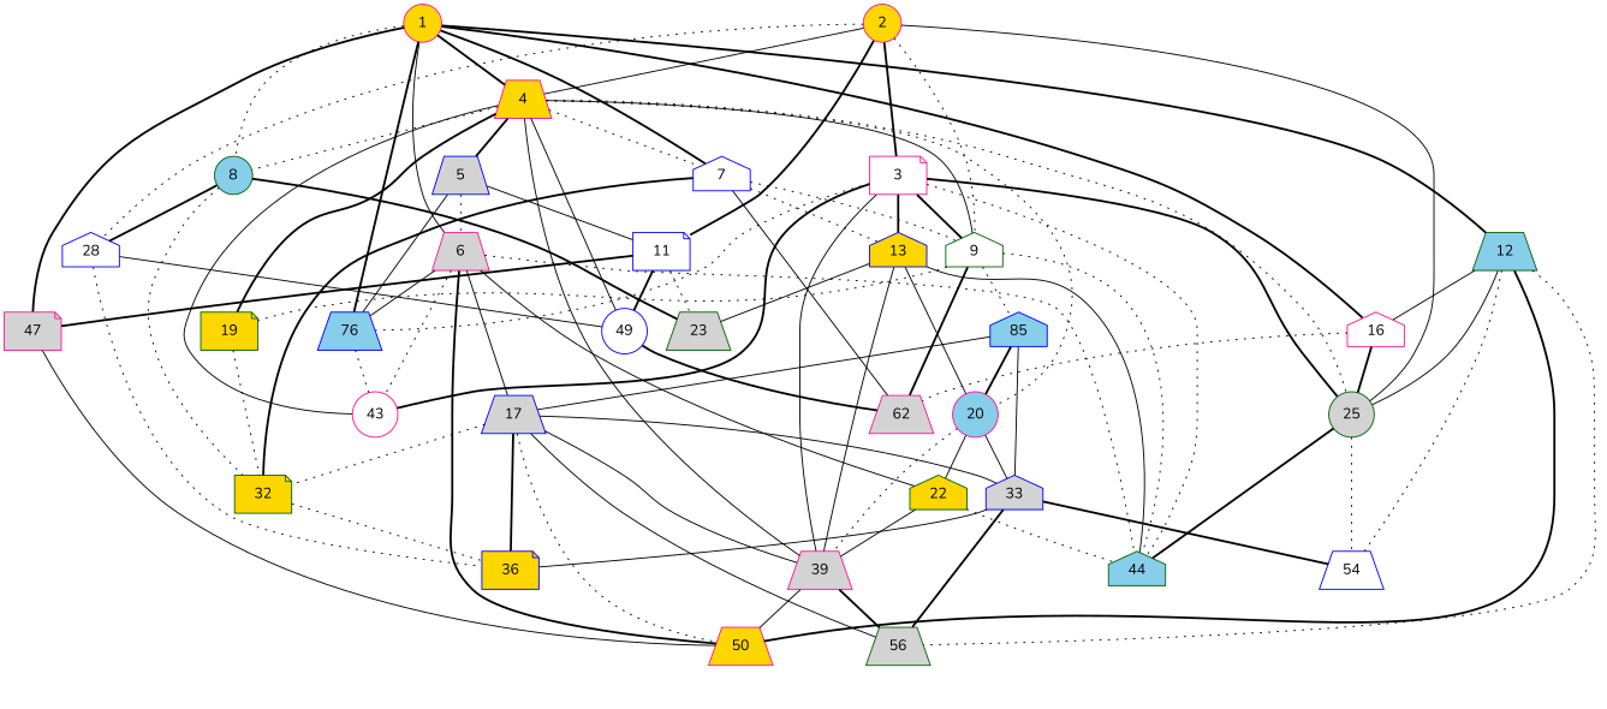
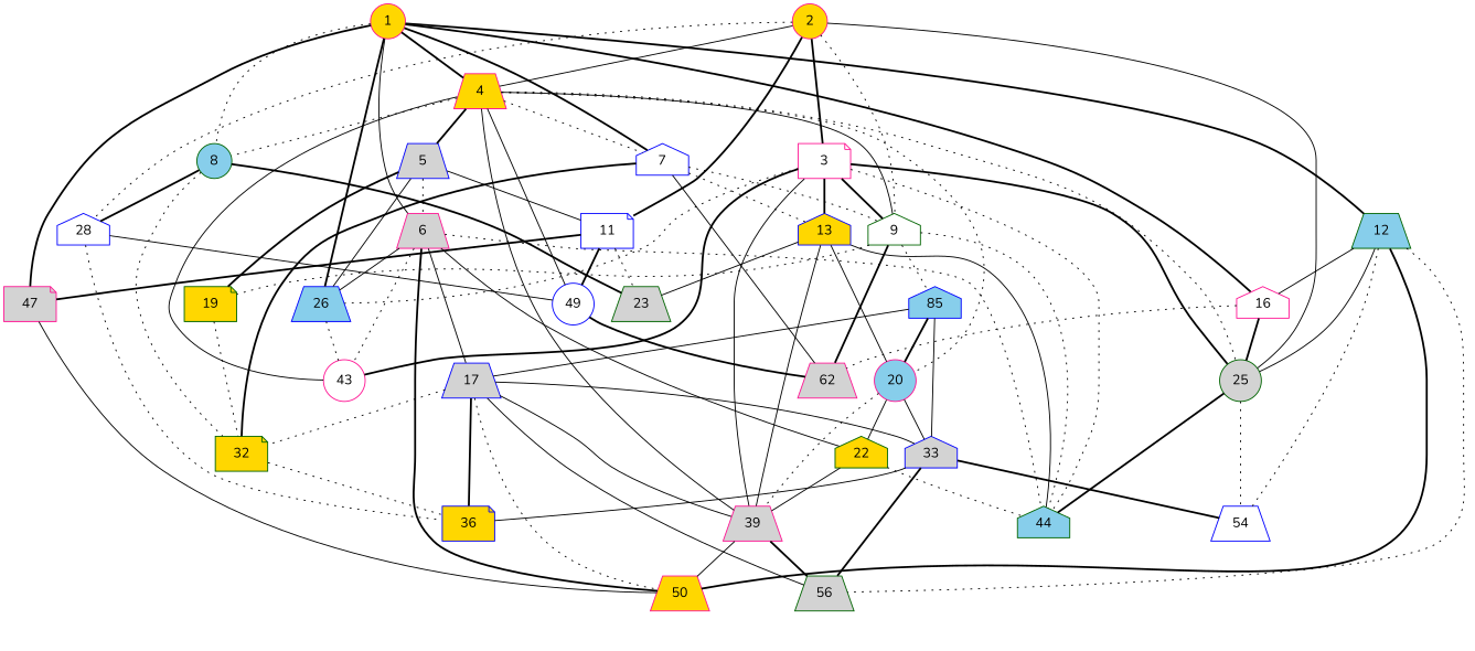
  graph {
    fontname=Nunito
    node [color=deeppink fillcolor=lightgrey fontname=Nunito shape=trapezium style=filled]
    edge [fontname=Nunito style=solid]
    1 [fillcolor=gold shape=circle super="+41+58"]
    4 [fillcolor=gold super="+29+14+61"]
    6 [super="+18"]
    7 [color=blue fillcolor=white shape=house super="+55"]
    8 [color=darkgreen fillcolor=skyblue shape=circle super="+57"]
    12 [color=darkgreen fillcolor=skyblue super="+65+42"]
    16 [fillcolor=white shape=house]
-   26 [color=blue fillcolor=skyblue super="+69" label=76]
+   26 [color=blue fillcolor=skyblue super="+69"]
    47 [shape=note]
    9 [color=darkgreen fillcolor=white shape=house super="+10"]
    25 [color=darkgreen shape=circle super="+53+40"]
    39 [super="+59+68"]
    43 [fillcolor=white shape=circle]
    5 [color=blue super="+64+34"]
    20 [fillcolor=skyblue shape=circle super="+21"]
    49 [color=blue fillcolor=white shape=circle]
    44 [color=darkgreen fillcolor=skyblue shape=house super="+66"]
    17 [color=blue super="+27+51"]
    22 [color=darkgreen fillcolor=gold shape=house]
    50 [fillcolor=gold super="+52"]
    13 [color=blue fillcolor=gold shape=house super="+67"]
    32 [color=darkgreen fillcolor=gold shape=note super="+35"]
    62
    28 [color=blue fillcolor=white shape=house]
    23 [color=darkgreen]
    54 [color=blue fillcolor=white]
    56 [color=darkgreen]
    2 [fillcolor=gold shape=circle super="+46"]
    3 [fillcolor=white shape=note super="+24+45"]
    11 [color=blue fillcolor=white shape=note super="+60"]
    19 [color=darkgreen fillcolor=gold shape=note]
    n32 [color=blue fillcolor=skyblue label=85 shape=house]
    36 [color=blue fillcolor=gold shape=note]
    33 [color=blue shape=house super="+38"]
    1 -- 4 [style=bold]
    1 -- 6 [weight=2]
    1 -- 7 [style=bold]
    1 -- 8 [style=dotted]
    1 -- 12 [style=bold weight=2]
    1 -- 16 [style=bold]
    1 -- 26 [style=bold]
    1 -- 47 [style=bold]
    4 -- 7 [style=dotted]
    4 -- 8 [style=dotted]
    4 -- 9
    4 -- 25 [style=dotted]
    4 -- 39
    4 -- 43
    4 -- 5 [style=bold weight=2]
    4 -- 20 [style=dotted]
    4 -- 49
    6 -- 26
    6 -- 43 [style=dotted]
    6 -- 44 [style=dotted]
    6 -- 17
    6 -- 22
    6 -- 50 [style=bold]
    7 -- 9 [style=dotted]
    7 -- 13 [style=dotted]
    7 -- 32 [style=bold]
    7 -- 62
    8 -- 32 [style=dotted]
    8 -- 28 [style=bold]
    8 -- 23 [style=bold weight=2]
    12 -- 16
    12 -- 25
    12 -- 50 [style=bold weight=2]
    12 -- 54 [style=dotted]
    12 -- 56 [style=dotted]
    16 -- 25 [style=bold]
    16 -- 62 [style=dotted]
    26 -- 43 [style=dotted]
    47 -- 50
    9 -- 44 [style=dotted]
    9 -- 62 [style=bold]
    9 -- 19 [style=dotted]
    9 -- n32 [style=dotted]
    25 -- 44 [style=bold]
    25 -- 54 [style=dotted weight=2]
    39 -- 50
    39 -- 56 [style=bold]
    5 -- 6 [style=dotted weight=2]
    5 -- 26 [weight=2]
    5 -- 11
-   4 -- 19 [style=bold]
+   5 -- 19 [style=bold]
    20 -- 39 [style=dotted]
    20 -- 22
    20 -- 33
    49 -- 62 [style=bold]
    17 -- 39
    17 -- 50 [style=dotted]
    17 -- 32 [style=dotted]
    17 -- 56
    17 -- 36 [style=bold]
    17 -- 33
    22 -- 39
    22 -- 44 [style=dotted]
    13 -- 39
    13 -- 20
    13 -- 44
    13 -- 23
    32 -- 36 [style=dotted]
    28 -- 49
    28 -- 36 [style=dotted]
    2 -- 4
    2 -- 9 [style=dotted]
    2 -- 25
    2 -- 28 [style=dotted]
    2 -- 3 [style=bold]
    2 -- 11 [style=bold]
    3 -- 26 [style=dotted]
    3 -- 9 [style=bold]
    3 -- 25 [style=bold]
    3 -- 39
    3 -- 43 [style=bold]
    3 -- 44 [style=dotted]
    3 -- 13 [style=bold]
    11 -- 47 [style=bold weight=2]
    11 -- 49 [style=bold]
    11 -- 23 [style=dotted]
    19 -- 32 [style=dotted weight=2]
    n32 -- 20 [style=bold]
    n32 -- 17
    n32 -- 33
    33 -- 54 [style=bold]
    33 -- 56 [style=bold]
    33 -- 36
  }
